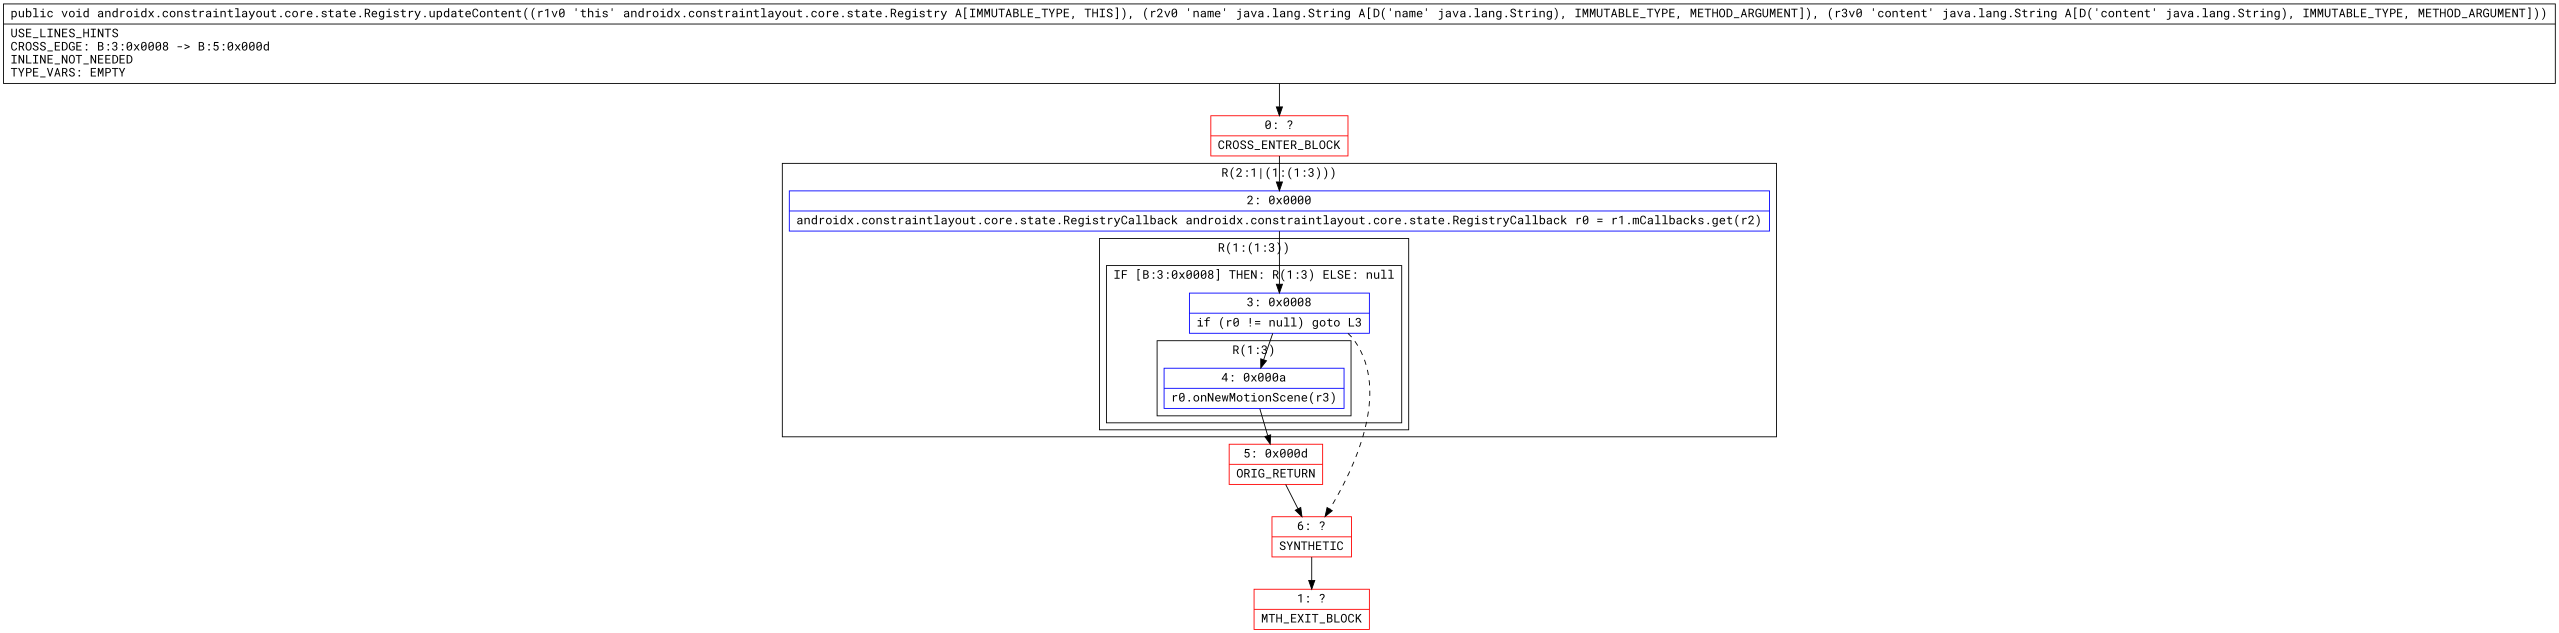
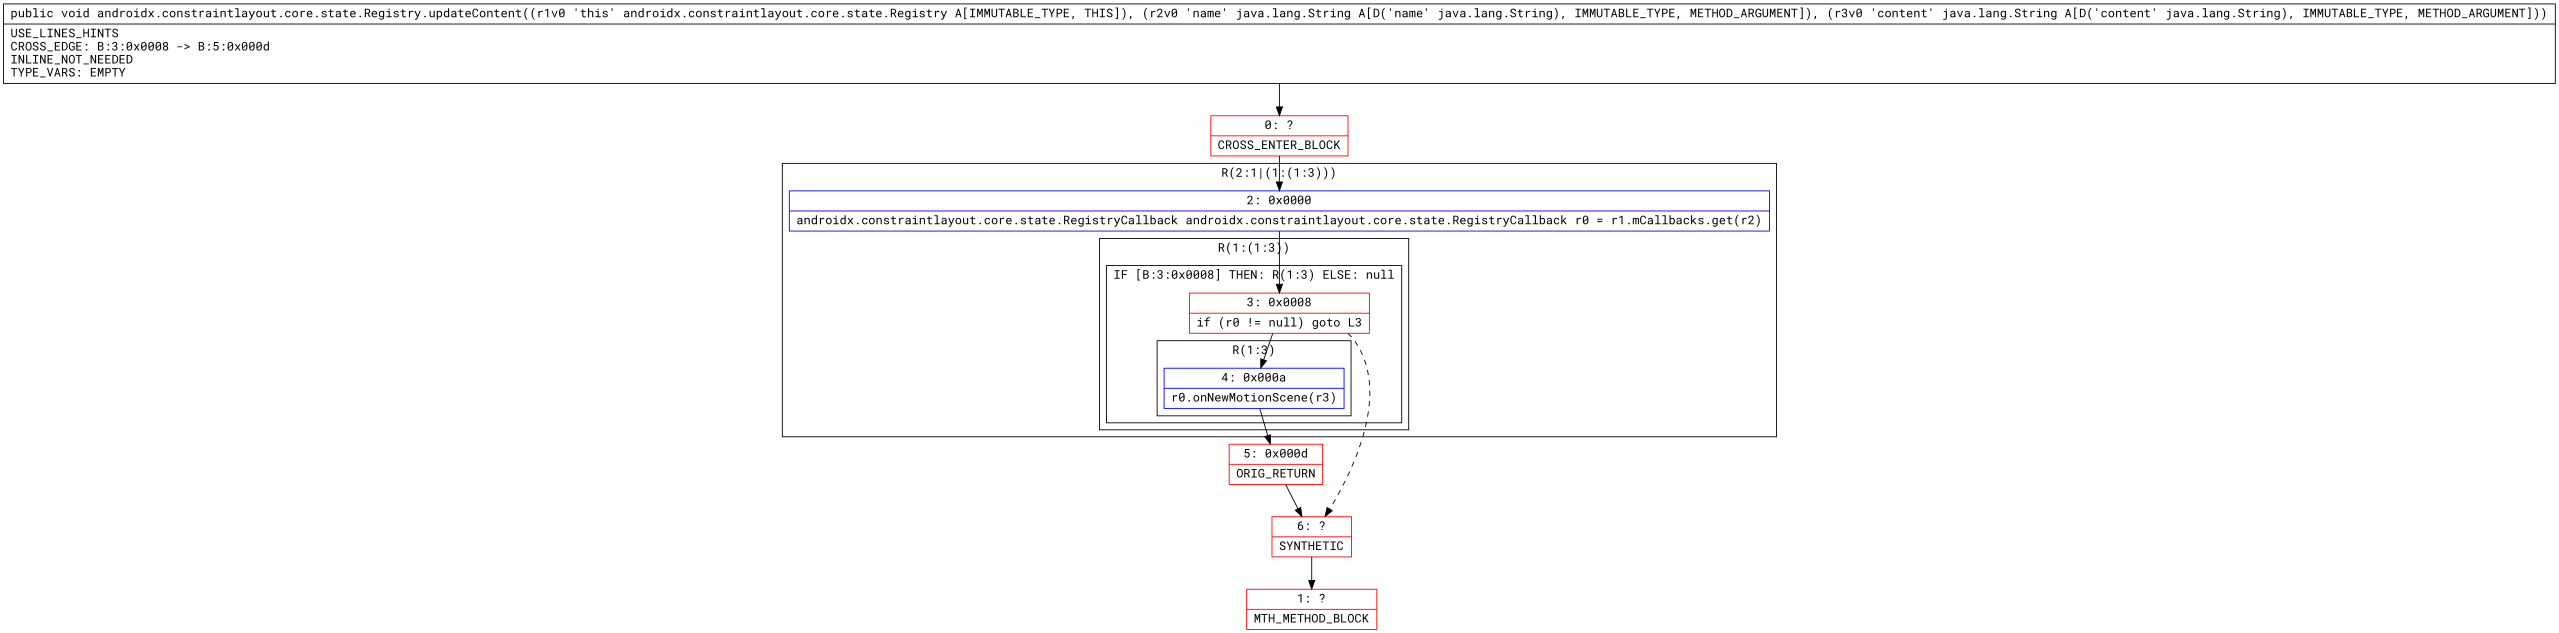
  digraph {
    fontname="Roboto Mono"
    node [color=red fontname="Roboto Mono" shape=record]
    edge [fontname="Roboto Mono"]
    n1 [color=blue label="{4\:\ 0x000a|r0.onNewMotionScene(r3)\l}"]
-   n2 [color=blue label="{3\:\ 0x0008|if (r0 != null) goto L3\l}"]
+   n2 [label="{3\:\ 0x0008|if (r0 != null) goto L3\l}"]
    n3 [color=blue label="{2\:\ 0x0000|androidx.constraintlayout.core.state.RegistryCallback androidx.constraintlayout.core.state.RegistryCallback r0 = r1.mCallbacks.get(r2)\l}"]
    n4 [label="{5\:\ 0x000d|ORIG_RETURN\l}"]
    n5 [label="{6\:\ ?|SYNTHETIC\l}"]
-   n6 [label="{1\:\ ?|MTH_EXIT_BLOCK\l}"]
+   n6 [label="{1\:\ ?|MTH_METHOD_BLOCK\l}"]
    n7 [label="{0\:\ ?|CROSS_ENTER_BLOCK\l}"]
    n8 [label="{public void androidx.constraintlayout.core.state.Registry.updateContent((r1v0 'this' androidx.constraintlayout.core.state.Registry A[IMMUTABLE_TYPE, THIS]), (r2v0 'name' java.lang.String A[D('name' java.lang.String), IMMUTABLE_TYPE, METHOD_ARGUMENT]), (r3v0 'content' java.lang.String A[D('content' java.lang.String), IMMUTABLE_TYPE, METHOD_ARGUMENT]))  | USE_LINES_HINTS\lCROSS_EDGE: B:3:0x0008 \-\> B:5:0x000d\lINLINE_NOT_NEEDED\lTYPE_VARS: EMPTY\l}" color=""]
    subgraph cluster_1 {
      label="R(2:1|(1:(1:3)))"
      n3
      subgraph cluster_2 {
        label="R(1:(1:3))"
        subgraph cluster_3 {
          label="IF [B:3:0x0008] THEN: R(1:3) ELSE: null"
          n2
          subgraph cluster_4 {
            label="R(1:3)"
            n1
          }
        }
      }
    }
    n1 -> n4
    n2 -> n1
    n2 -> n5 [style=dashed]
    n3 -> n2
    n4 -> n5
    n5 -> n6
    n7 -> n3
    n8 -> n7
  }
